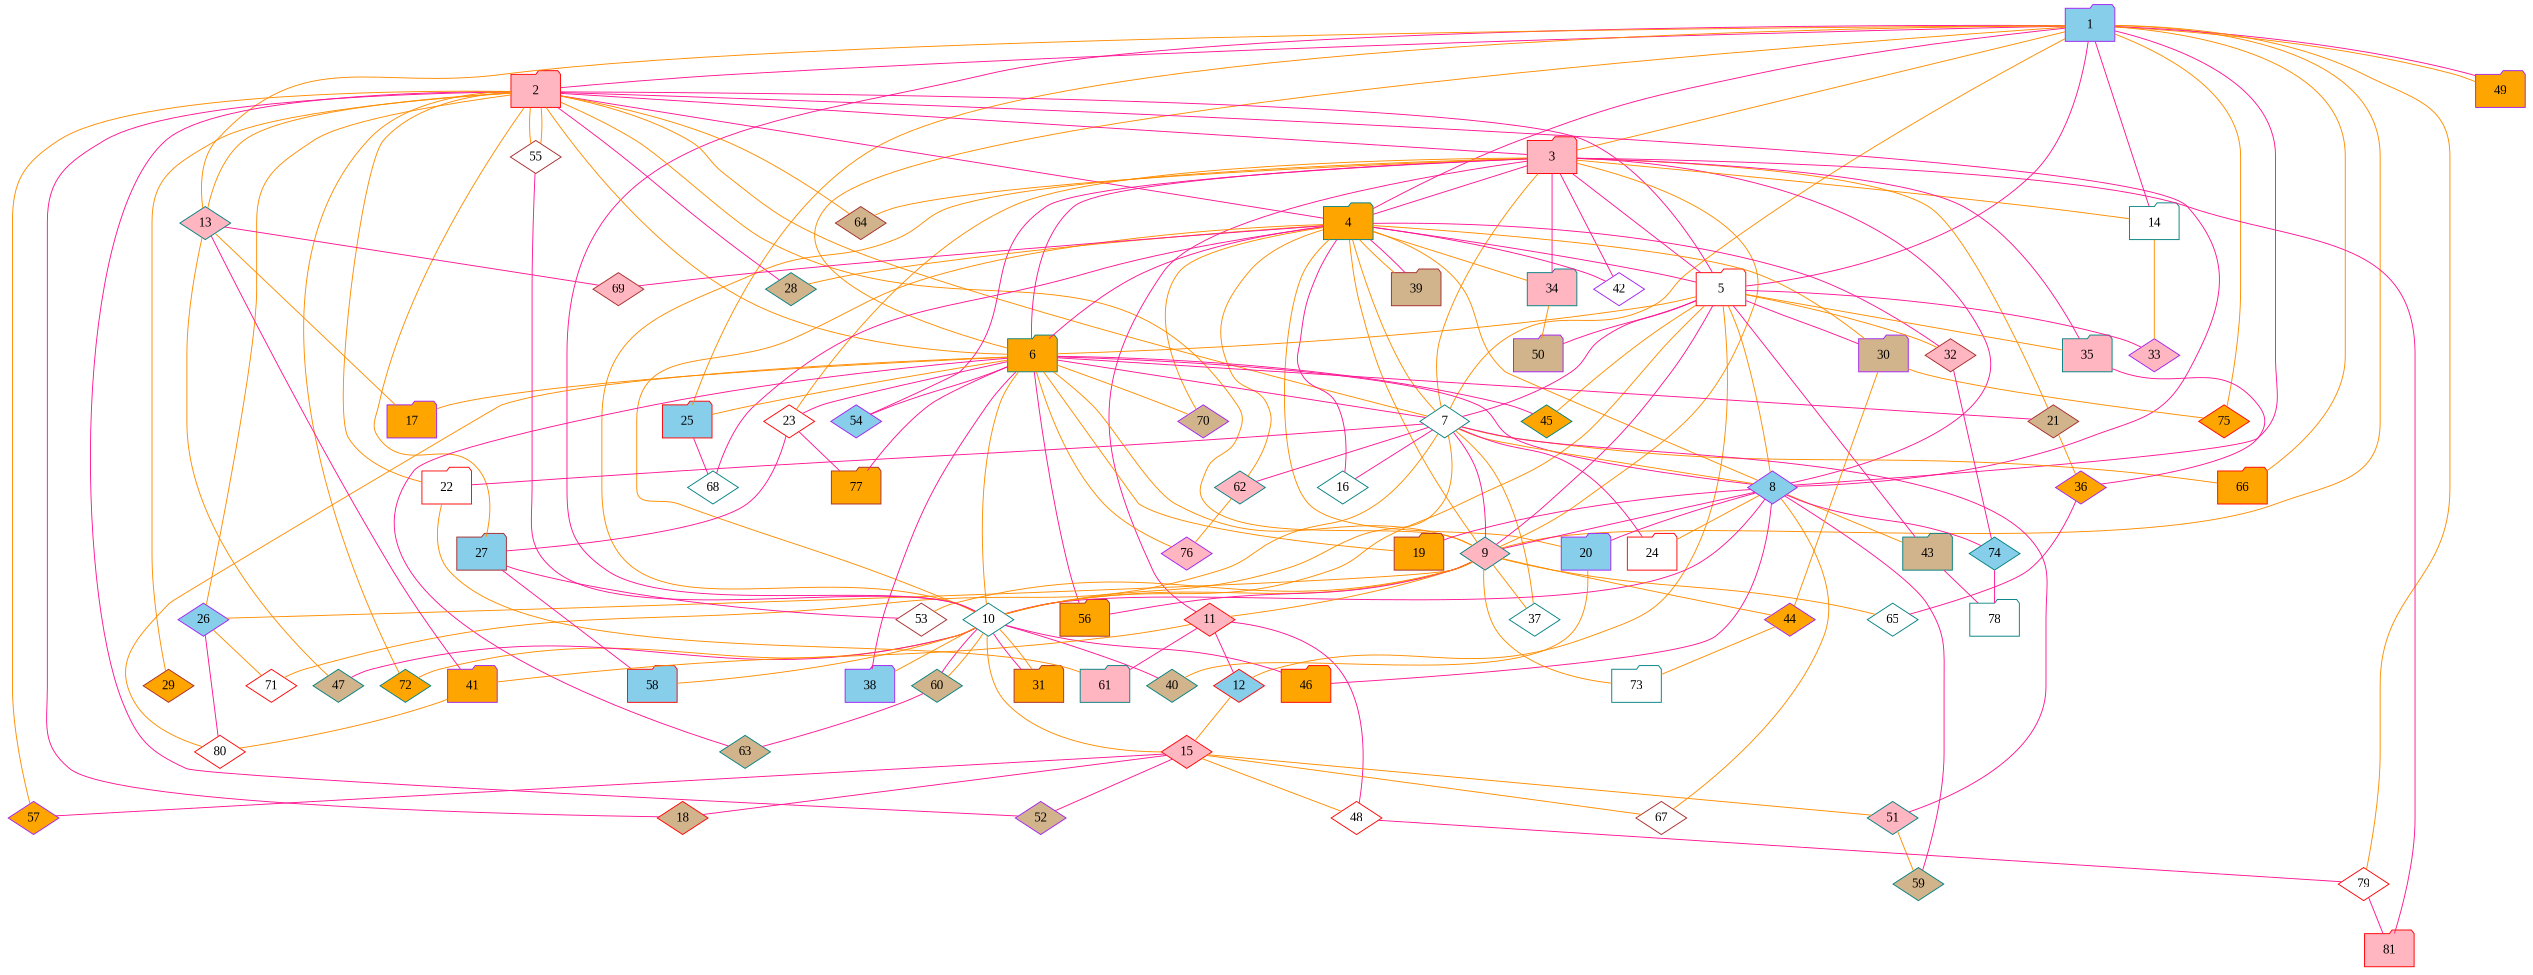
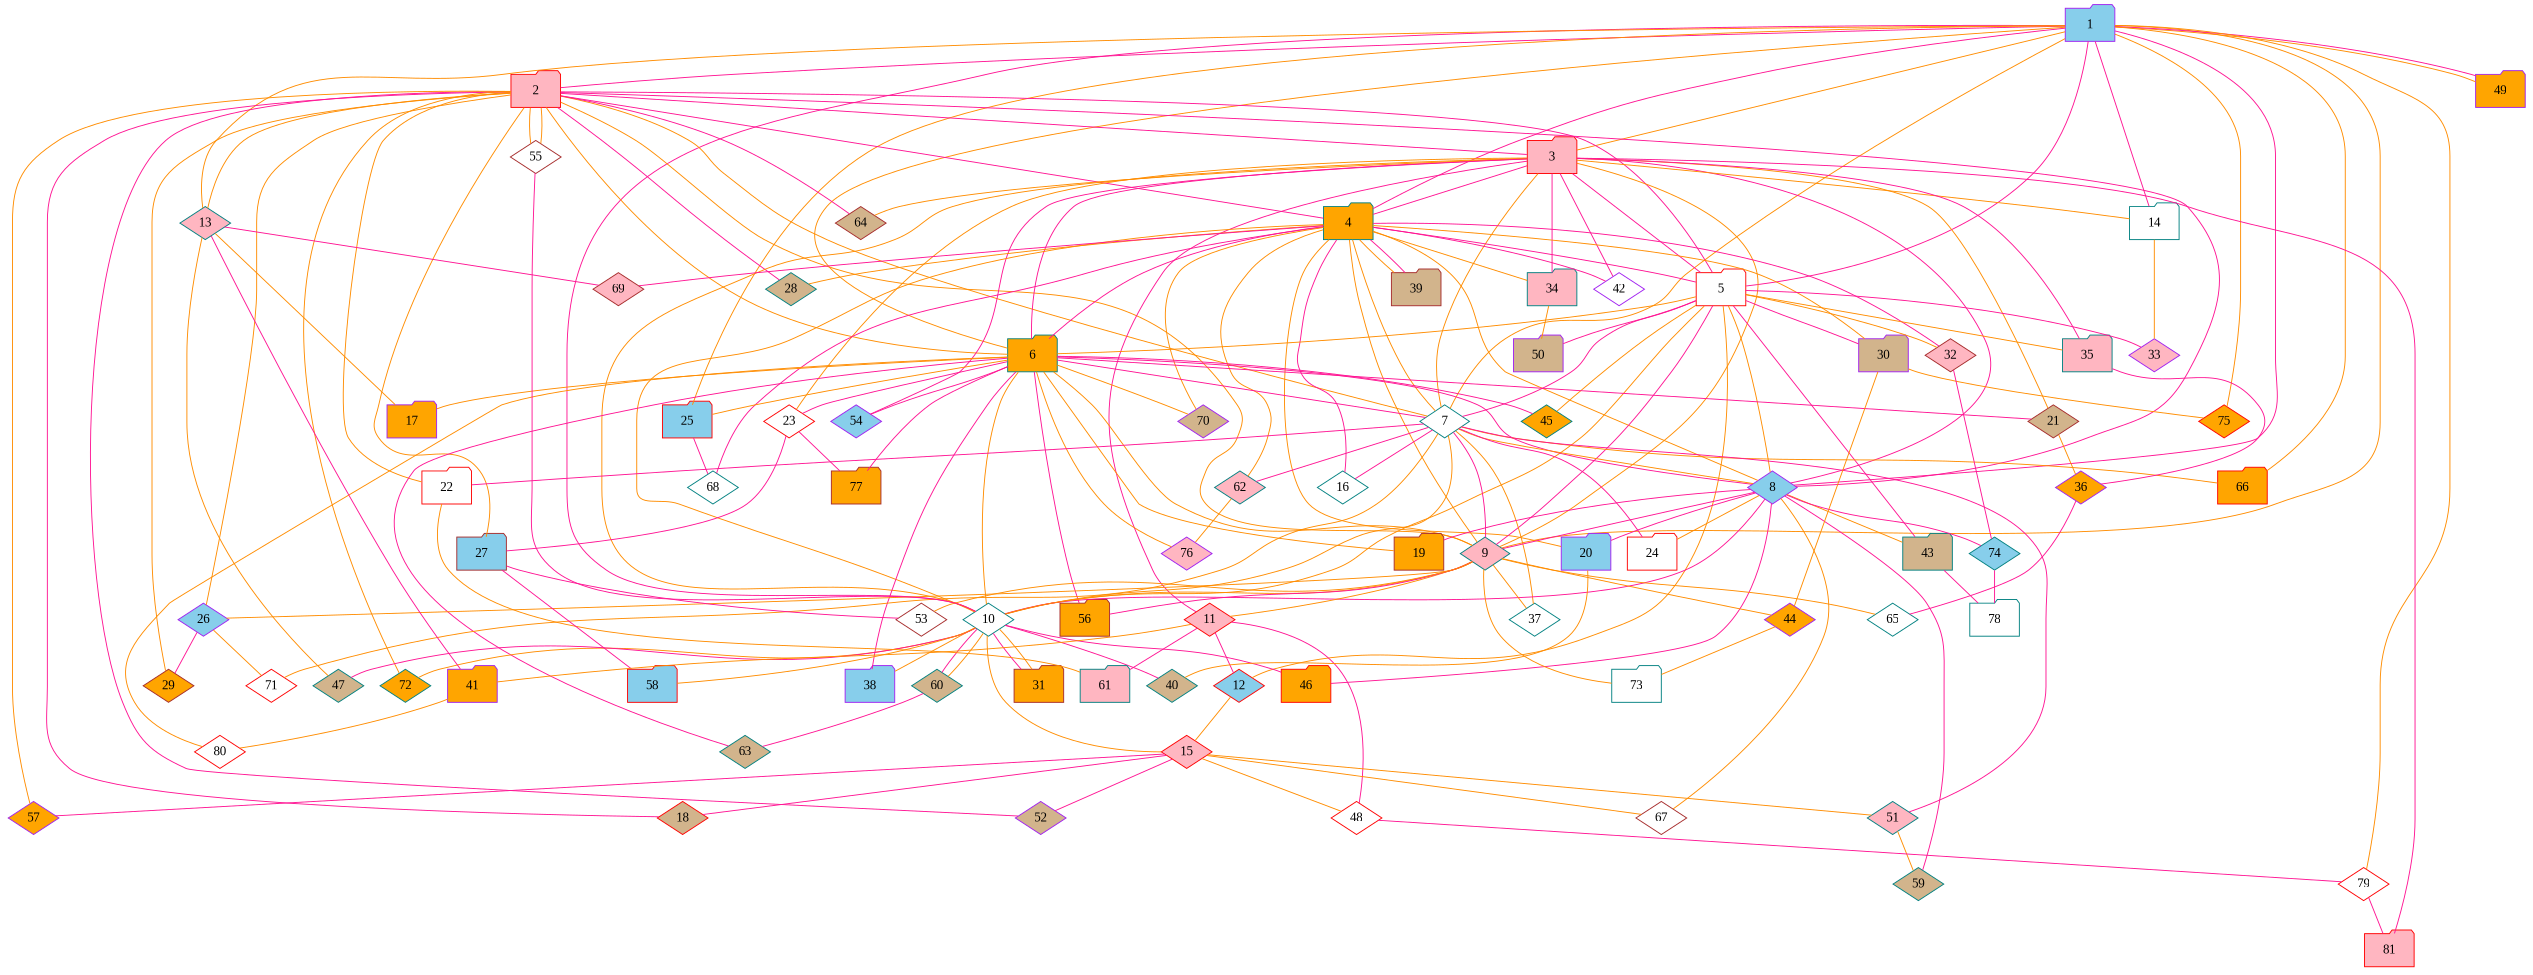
  graph {
    fontname="Liberation Serif"
    node [color=teal fillcolor=white fontname="Liberation Serif" shape=diamond style=filled]
    edge [color=darkorange fontname="Liberation Serif"]
    1 [color=purple fillcolor=skyblue shape=folder]
    2 [color=red fillcolor=lightpink shape=folder]
    3 [color=red fillcolor=lightpink shape=folder]
    4 [fillcolor=orange shape=folder]
    5 [color=red shape=folder]
    6 [fillcolor=orange shape=folder]
    7
    8 [color=purple fillcolor=skyblue]
    9 [fillcolor=lightpink]
    10
    13 [fillcolor=lightpink]
    14 [shape=folder]
    25 [color=red fillcolor=skyblue shape=folder]
    49 [color=purple fillcolor=orange shape=folder]
    66 [color=red fillcolor=orange shape=folder]
    75 [color=red fillcolor=orange]
    79 [color=red]
    18 [color=red fillcolor=tan]
    22 [color=red shape=folder]
    26 [color=purple fillcolor=skyblue]
    27 [color=brown fillcolor=skyblue shape=folder]
    28 [fillcolor=tan]
    29 [color=brown fillcolor=orange]
    52 [color=purple fillcolor=tan]
    55 [color=brown]
    57 [color=purple fillcolor=orange]
    64 [color=brown fillcolor=tan]
    72 [fillcolor=orange]
    11 [color=red fillcolor=lightpink]
    21 [color=brown fillcolor=tan]
    23 [color=red]
    34 [fillcolor=lightpink shape=folder]
    35 [fillcolor=lightpink shape=folder]
    42 [color=purple]
    54 [color=purple fillcolor=skyblue]
    81 [color=red fillcolor=lightpink shape=folder]
    16
    20 [color=purple fillcolor=skyblue shape=folder]
    30 [color=purple fillcolor=tan shape=folder]
    32 [color=brown fillcolor=lightpink]
    39 [color=brown fillcolor=tan shape=folder]
    62 [fillcolor=lightpink]
    68
    69 [color=brown fillcolor=lightpink]
    70 [color=purple fillcolor=tan]
    12 [color=red fillcolor=skyblue]
    33 [color=purple fillcolor=lightpink]
    43 [fillcolor=tan shape=folder]
    45 [fillcolor=orange]
    50 [color=purple fillcolor=tan shape=folder]
    17 [color=purple fillcolor=orange shape=folder]
    19 [color=brown fillcolor=orange shape=folder]
    38 [color=purple fillcolor=skyblue shape=folder]
    56 [color=brown fillcolor=orange shape=folder]
    63 [fillcolor=tan]
    76 [color=purple fillcolor=lightpink]
    77 [color=brown fillcolor=orange shape=folder]
    80 [color=red]
    24 [color=red shape=folder]
    37
    51 [fillcolor=lightpink]
    71 [color=red]
    46 [color=red fillcolor=orange shape=folder]
    59 [fillcolor=tan]
    67 [color=brown]
    74 [fillcolor=skyblue]
    44 [color=purple fillcolor=orange]
    53 [color=brown]
    65
    73 [shape=folder]
    15 [color=red fillcolor=lightpink]
    31 [color=brown fillcolor=orange shape=folder]
    40 [fillcolor=tan]
    47 [fillcolor=tan]
    58 [color=red fillcolor=skyblue shape=folder]
    60 [fillcolor=tan]
    41 [color=purple fillcolor=orange shape=folder]
    61 [fillcolor=lightpink shape=folder]
    48 [color=red]
    36 [color=purple fillcolor=orange]
    78 [shape=folder]
    1 -- 2 [color=deeppink]
    1 -- 3
    1 -- 4 [color=deeppink]
    1 -- 5 [color=deeppink]
    1 -- 6
    1 -- 7
    1 -- 8 [color=deeppink]
    1 -- 9
    1 -- 10 [color=deeppink]
    1 -- 13
    1 -- 14 [color=deeppink]
    1 -- 25
    1 -- 49
    1 -- 49 [color=deeppink]
    1 -- 66
    1 -- 75
    1 -- 79
    2 -- 3 [color=deeppink]
    2 -- 4 [color=deeppink]
    2 -- 5 [color=deeppink]
    2 -- 6
    2 -- 7
    2 -- 8 [color=deeppink]
    2 -- 9
    2 -- 13
    2 -- 18 [color=deeppink]
    2 -- 22
    2 -- 26
    2 -- 27
    2 -- 28 [color=deeppink]
    2 -- 29
    2 -- 52 [color=deeppink]
    2 -- 55
    2 -- 55
    2 -- 57
-   2 -- 64
+   2 -- 64 [color=deeppink]
    2 -- 72
    3 -- 4 [color=deeppink]
    3 -- 5 [color=deeppink]
    3 -- 6 [color=deeppink]
    3 -- 7
    3 -- 8 [color=deeppink]
    3 -- 9
    3 -- 10
    3 -- 14
    3 -- 64
    3 -- 11 [color=deeppink]
    3 -- 21
    3 -- 23
    3 -- 34 [color=deeppink]
    3 -- 35 [color=deeppink]
    3 -- 42 [color=deeppink]
    3 -- 54 [color=deeppink]
    3 -- 81 [color=deeppink]
    4 -- 5 [color=deeppink]
    4 -- 6 [color=deeppink]
    4 -- 7
    4 -- 8
    4 -- 9
    4 -- 10
    4 -- 28
    4 -- 34
    4 -- 42 [color=deeppink]
    4 -- 16 [color=deeppink]
    4 -- 20
    4 -- 30
    4 -- 32 [color=deeppink]
    4 -- 39
    4 -- 39 [color=deeppink]
    4 -- 62
    4 -- 68 [color=deeppink]
    4 -- 69 [color=deeppink]
    4 -- 70
    5 -- 6
    5 -- 7 [color=deeppink]
    5 -- 8
    5 -- 9 [color=deeppink]
    5 -- 10
    5 -- 35
    5 -- 30 [color=deeppink]
    5 -- 32
    5 -- 12
    5 -- 33 [color=deeppink]
    5 -- 43 [color=deeppink]
    5 -- 45
    5 -- 50 [color=deeppink]
    6 -- 7 [color=deeppink]
    6 -- 8 [color=deeppink]
    6 -- 9
    6 -- 10
    6 -- 25
    6 -- 21 [color=deeppink]
    6 -- 23 [color=deeppink]
    6 -- 54 [color=deeppink]
    6 -- 70
    6 -- 45 [color=deeppink]
    6 -- 17
    6 -- 19
    6 -- 38 [color=deeppink]
    6 -- 56 [color=deeppink]
    6 -- 63 [color=deeppink]
    6 -- 76
    6 -- 77 [color=deeppink]
    6 -- 80
    7 -- 8
    7 -- 9 [color=deeppink]
    7 -- 10
    7 -- 66
    7 -- 22 [color=deeppink]
    7 -- 16 [color=deeppink]
    7 -- 62 [color=deeppink]
    7 -- 24 [color=deeppink]
    7 -- 37
    7 -- 51 [color=deeppink]
    7 -- 71
    8 -- 9 [color=deeppink]
    8 -- 10 [color=deeppink]
    8 -- 20 [color=deeppink]
    8 -- 43
    8 -- 19 [color=deeppink]
    8 -- 24
    8 -- 46 [color=deeppink]
    8 -- 59 [color=deeppink]
    8 -- 67
    8 -- 74 [color=deeppink]
    9 -- 10
    9 -- 26
    9 -- 11
    9 -- 56 [color=deeppink]
    9 -- 37
    9 -- 44
    9 -- 53
    9 -- 65
    9 -- 73
    10 -- 72
    10 -- 38
    10 -- 46 [color=deeppink]
    10 -- 15
    10 -- 31 [color=deeppink]
    10 -- 31
    10 -- 40 [color=deeppink]
    10 -- 47 [color=deeppink]
    10 -- 58
    10 -- 60 [color=deeppink]
    10 -- 60
    13 -- 69 [color=deeppink]
    13 -- 17
    13 -- 47
    13 -- 41 [color=deeppink]
    14 -- 33
    25 -- 68 [color=deeppink]
    79 -- 81 [color=deeppink]
    22 -- 61
-   26 -- 80 [color=deeppink]
+   26 -- 29 [color=deeppink]
    26 -- 71
    27 -- 53 [color=deeppink]
    27 -- 58 [color=deeppink]
    55 -- 10 [color=deeppink]
    11 -- 12 [color=deeppink]
    11 -- 41
    11 -- 61 [color=deeppink]
    11 -- 48 [color=deeppink]
    21 -- 36
    23 -- 27 [color=deeppink]
    23 -- 77 [color=deeppink]
    34 -- 50
    35 -- 36 [color=deeppink]
    20 -- 40
    30 -- 75
    30 -- 44
    32 -- 74 [color=deeppink]
    62 -- 76
    12 -- 15
    43 -- 78 [color=deeppink]
    51 -- 59
    74 -- 78 [color=deeppink]
    44 -- 73
    15 -- 18 [color=deeppink]
    15 -- 52 [color=deeppink]
    15 -- 57 [color=deeppink]
    15 -- 51
    15 -- 67
    15 -- 48
    60 -- 63 [color=deeppink]
    41 -- 80
    48 -- 79 [color=deeppink]
    36 -- 65 [color=deeppink]
  }
